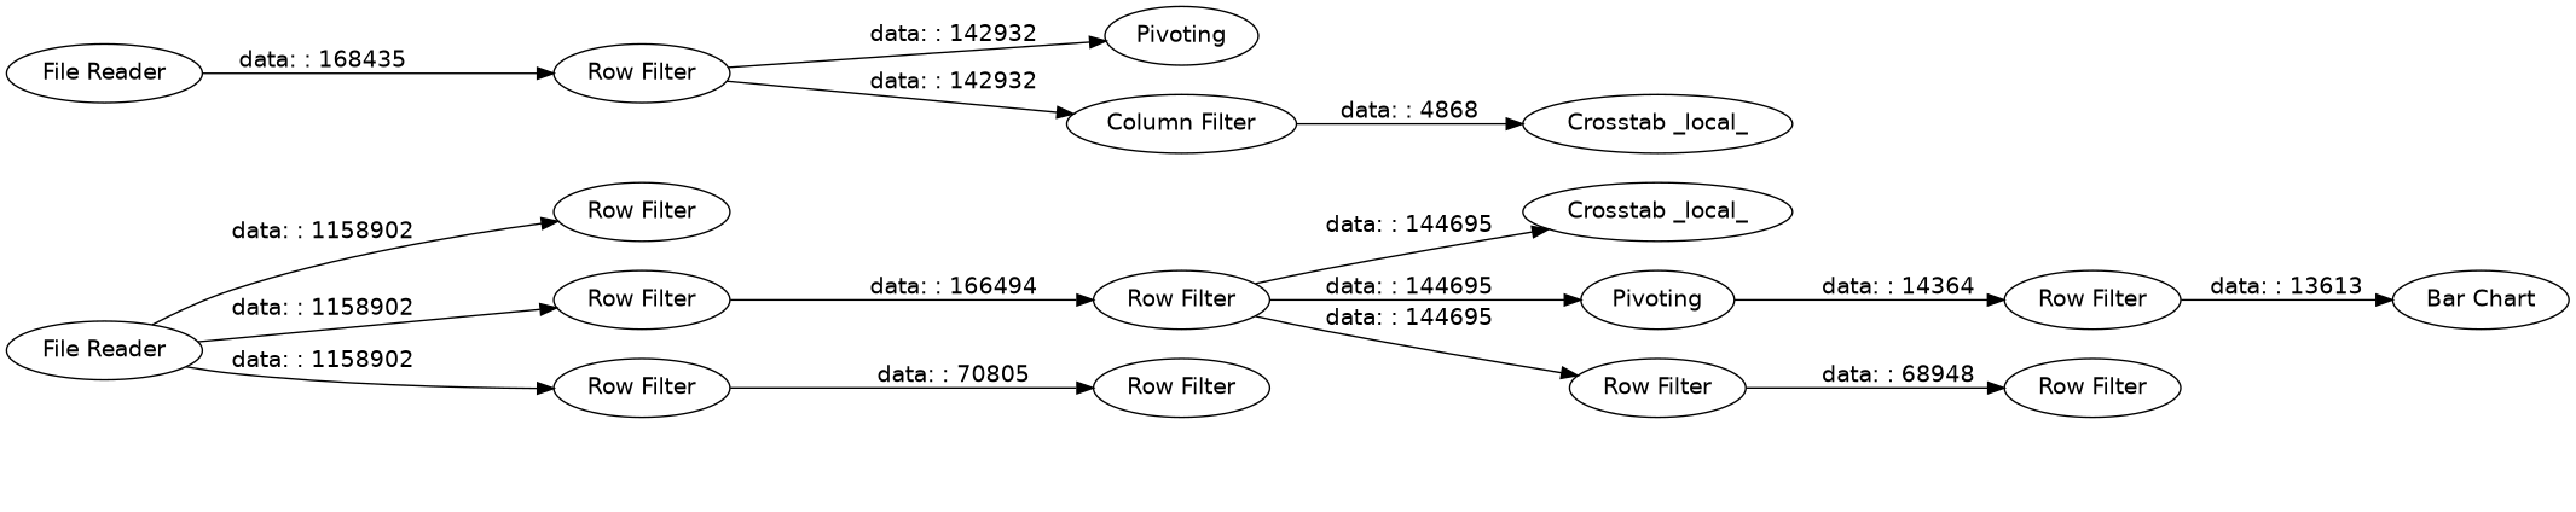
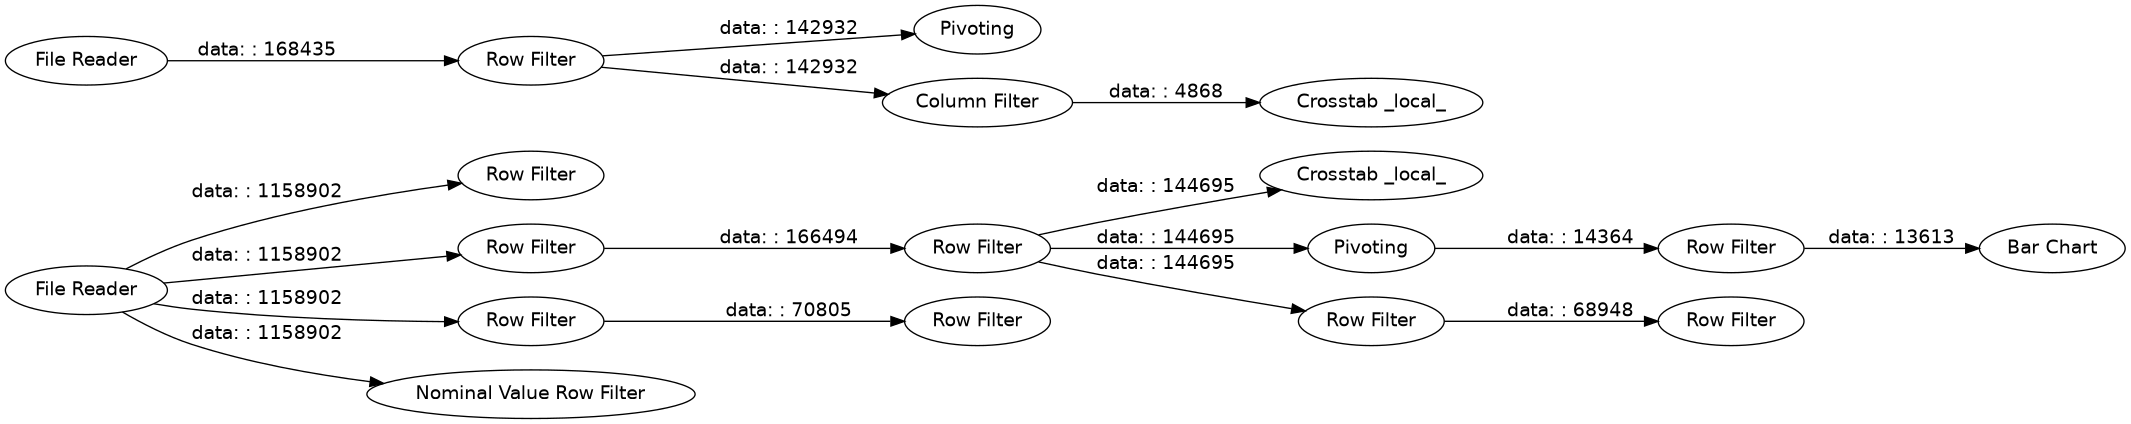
  digraph {
    rankdir=LR
    fontname="DejaVu Sans"
    node [fontname="DejaVu Sans"]
    edge [fontname="DejaVu Sans"]
    n1 [label="Crosstab _local_"]
    n2 [label=Pivoting]
    n3 [label="Row Filter"]
    n4 [label="Row Filter"]
    n5 [label="Row Filter"]
    n6 [label=Pivoting]
    n7 [label="Column Filter"]
    n8 [label="Bar Chart"]
    n9 [label="Crosstab _local_"]
    n10 [label="Row Filter"]
    n11 [label="Row Filter"]
    n12 [label="Row Filter"]
    n13 [label="Row Filter"]
    n14 [label="Row Filter"]
    n15 [label="Row Filter"]
+   n16 [label="Nominal Value Row Filter"]
    n17 [label="File Reader"]
    n18 [label="File Reader"]
    n2 -> n3 [label="data: : 14364"]
    n3 -> n8 [label="data: : 13613"]
    n5 -> n6 [label="data: : 142932"]
    n5 -> n7 [label="data: : 142932"]
    n7 -> n9 [label="data: : 4868"]
    n10 -> n11 [label="data: : 68948"]
    n12 -> n13 [label="data: : 166494"]
    n13 -> n1 [label="data: : 144695"]
    n13 -> n2 [label="data: : 144695"]
    n13 -> n10 [label="data: : 144695"]
    n14 -> n15 [label="data: : 70805"]
    n17 -> n4 [label="data: : 1158902"]
    n17 -> n12 [label="data: : 1158902"]
    n17 -> n14 [label="data: : 1158902"]
+   n17 -> n16 [label="data: : 1158902"]
    n18 -> n5 [label="data: : 168435"]
  }
